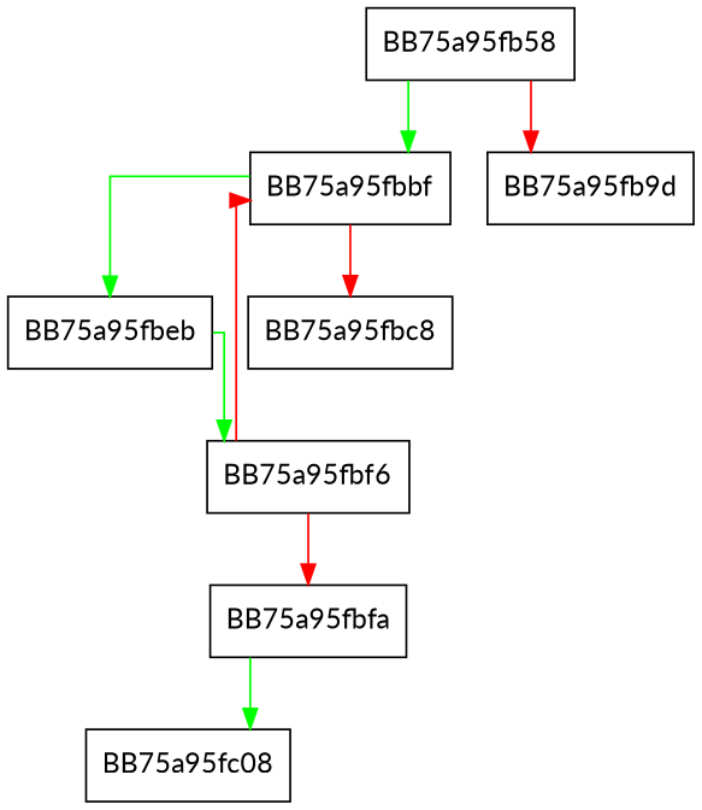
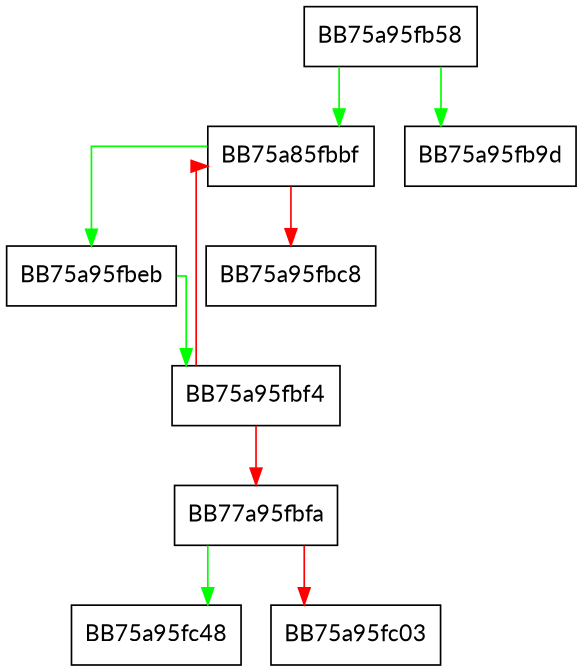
  digraph {
    fontname=Lato
    splines=ortho
    node [fontname=Lato shape=box]
    edge [color=red fontname=Lato]
    BB75a95fb58
-   BB75a95fbbf
+   BB75a95fbbf [label=BB75a85fbbf]
    BB75a95fb9d
    BB75a95fbeb
    BB75a95fbc8
-   BB75a95fbf4 [label=BB75a95fbf6]
-   BB75a95fbfa
-   BB75a95fc08
+   BB75a95fbf4
+   BB75a95fbfa [label=BB77a95fbfa]
+   BB75a95fc08 [label=BB75a95fc48]
+   BB75a95fc03
    BB75a95fb58 -> BB75a95fbbf [color=green]
-   BB75a95fb58 -> BB75a95fb9d
+   BB75a95fb58 -> BB75a95fb9d [color=green]
    BB75a95fbbf -> BB75a95fbeb [color=green]
    BB75a95fbbf -> BB75a95fbc8
    BB75a95fbeb -> BB75a95fbf4 [color=green]
    BB75a95fbf4 -> BB75a95fbbf
    BB75a95fbf4 -> BB75a95fbfa
    BB75a95fbfa -> BB75a95fc08 [color=green]
+   BB75a95fbfa -> BB75a95fc03
  }
